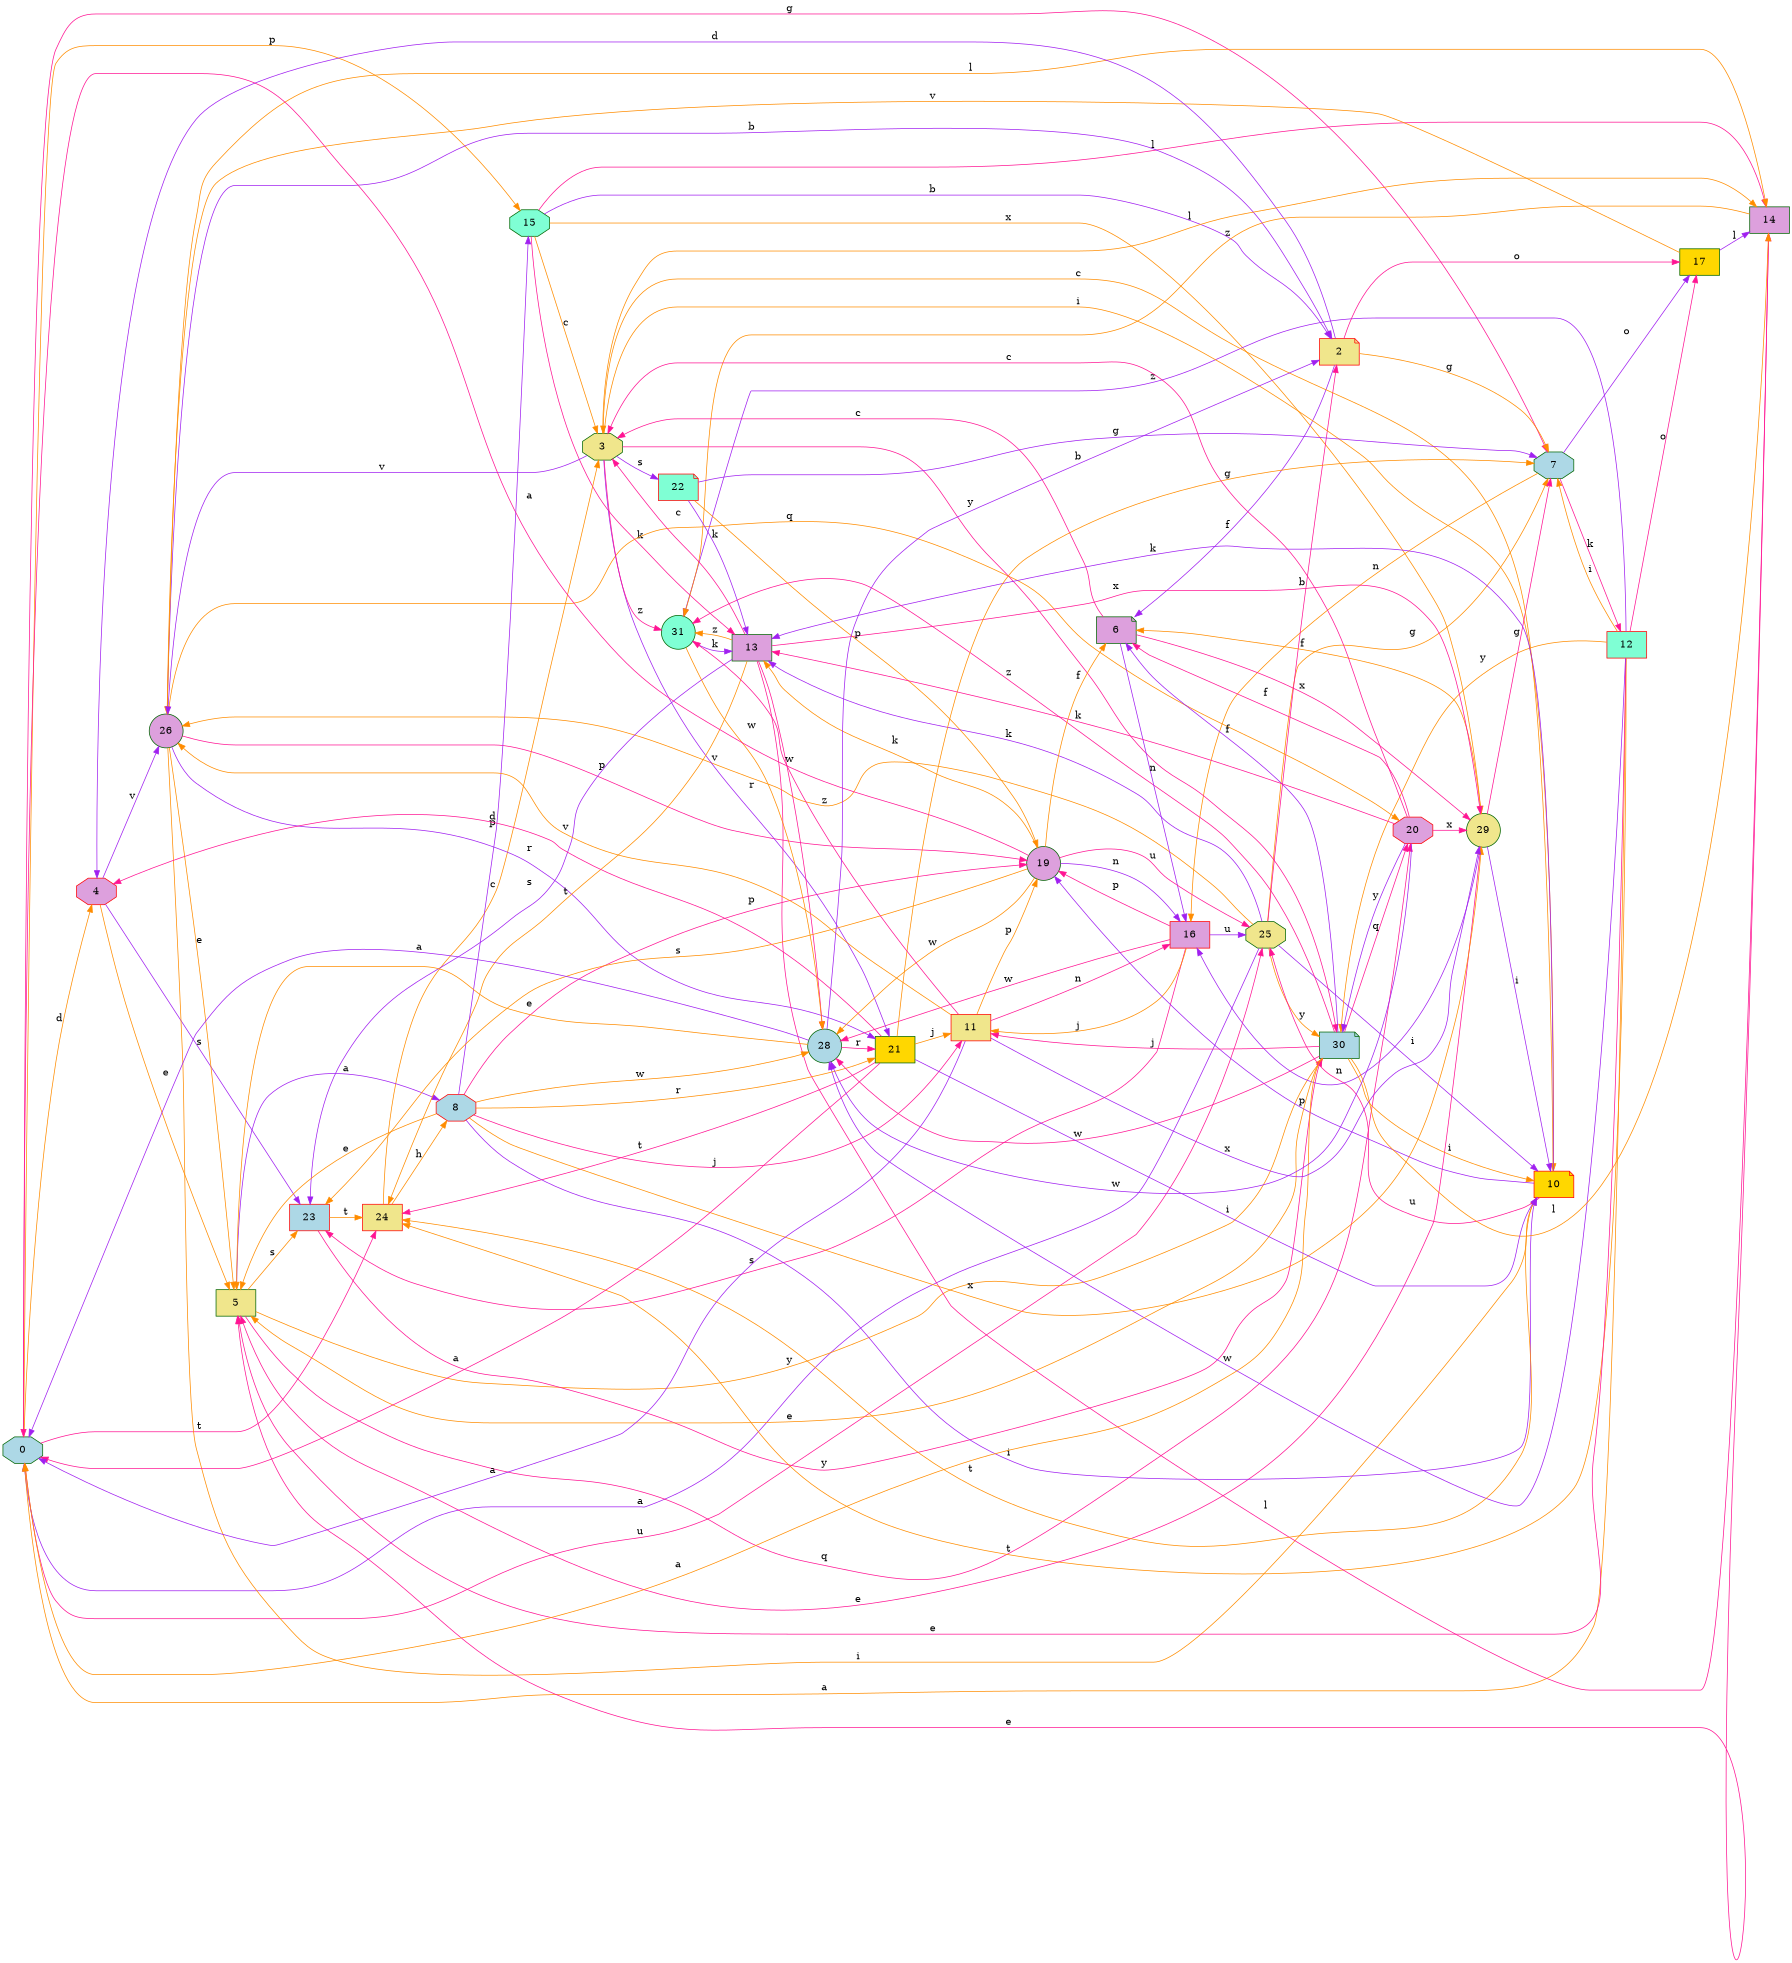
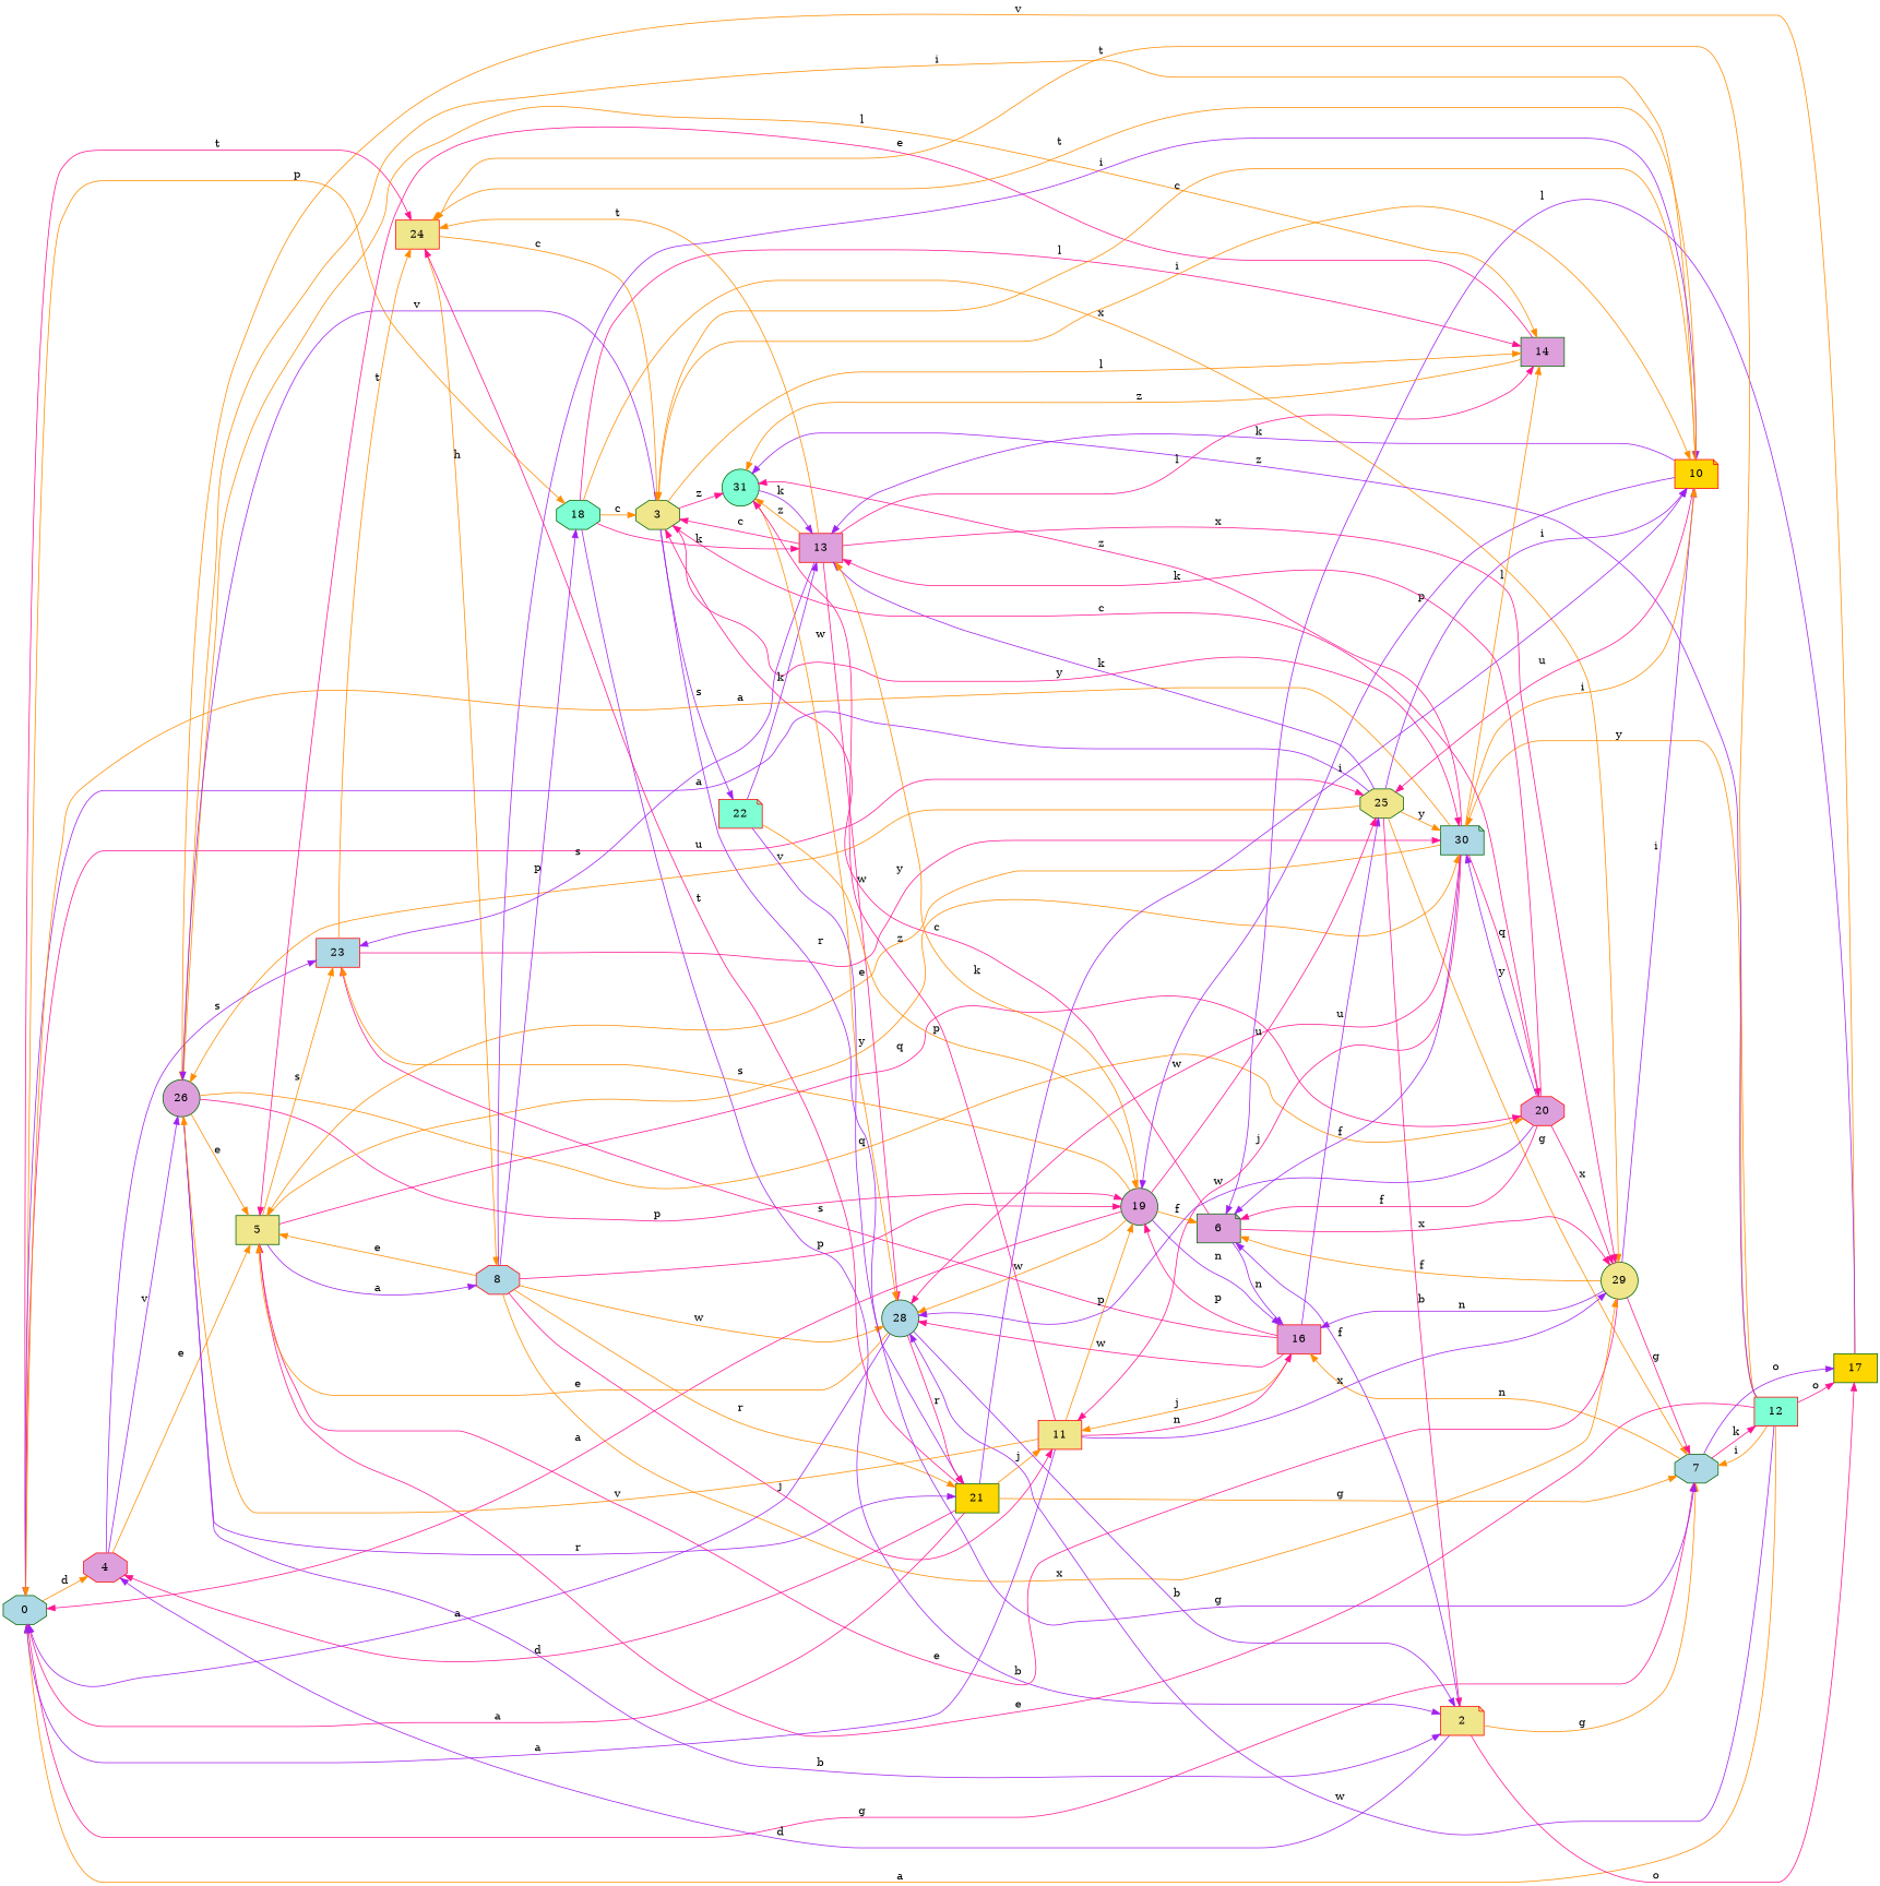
  strict digraph {
    rankdir=LR
    node [color=darkgreen fillcolor=plum shape=box style=filled]
    edge [color=darkorange]
    0 [fillcolor=lightblue shape=octagon]
    4 [color=red shape=octagon]
    7 [fillcolor=lightblue shape=octagon]
-   18 [fillcolor=aquamarine shape=octagon label=15]
+   18 [fillcolor=aquamarine shape=octagon]
    24 [color=red fillcolor=khaki]
    25 [fillcolor=khaki shape=octagon]
    26 [shape=circle]
    5 [fillcolor=khaki]
    23 [color=red fillcolor=lightblue]
    17 [fillcolor=gold]
    16 [color=red]
    12 [color=red fillcolor=aquamarine]
    2 [color=red fillcolor=khaki shape=note]
    3 [fillcolor=khaki shape=octagon]
    14
    29 [fillcolor=khaki shape=circle]
-   13
+   13 [color=red]
    8 [color=red fillcolor=lightblue shape=octagon]
    10 [color=red fillcolor=gold shape=note]
    30 [fillcolor=lightblue shape=note]
    6 [shape=note]
    21 [fillcolor=gold]
    22 [color=red fillcolor=aquamarine shape=note]
    31 [fillcolor=aquamarine shape=circle]
    19 [shape=circle]
    11 [color=red fillcolor=khaki]
    20 [color=red shape=octagon]
    28 [fillcolor=lightblue shape=circle]
    0 -> 4 [label=d]
    0 -> 7 [color=deeppink label=g]
    0 -> 18 [label=p]
    0 -> 24 [color=deeppink label=t]
    0 -> 25 [color=deeppink label=u]
    4 -> 26 [color=purple label=v]
    4 -> 5 [label=e]
    4 -> 23 [color=purple label=s]
    7 -> 17 [color=purple label=o]
    7 -> 16 [label=n]
    7 -> 12 [color=deeppink label=k]
    18 -> 2 [color=purple label=b]
    18 -> 3 [label=c]
    18 -> 14 [color=deeppink label=l]
    18 -> 29 [label=x]
    18 -> 13 [color=deeppink label=k]
    24 -> 3 [label=c]
    24 -> 8 [label=h]
    25 -> 0 [color=purple label=a]
    25 -> 7 [label=g]
    25 -> 26 [label=v]
    25 -> 2 [color=deeppink label=b]
    25 -> 13 [color=purple label=k]
    25 -> 10 [color=purple label=i]
    25 -> 30 [label=y]
    26 -> 5 [label=e]
    26 -> 2 [color=purple label=b]
    26 -> 14 [label=l]
    26 -> 10 [label=i]
    26 -> 21 [color=purple label=r]
    26 -> 19 [color=deeppink label=p]
    26 -> 20 [label=q]
    5 -> 23 [label=s]
    5 -> 8 [color=purple label=a]
    5 -> 30 [label=y]
    5 -> 20 [color=deeppink label=q]
    23 -> 24 [label=t]
    23 -> 30 [color=deeppink label=y]
    17 -> 26 [label=v]
-   17 -> 14 [color=purple label=l]
+   17 -> 6 [color=purple label=l]
    16 -> 25 [color=purple label=u]
    16 -> 23 [color=deeppink label=s]
    16 -> 19 [color=deeppink label=p]
    16 -> 11 [label=j]
    16 -> 28 [color=deeppink label=w]
    12 -> 0 [label=a]
    12 -> 7 [label=i]
    12 -> 24 [label=t]
    12 -> 5 [color=deeppink label=e]
    12 -> 17 [color=deeppink label=o]
    12 -> 30 [label=y]
    12 -> 31 [color=purple label=z]
    12 -> 28 [color=purple label=w]
    2 -> 4 [color=purple label=d]
    2 -> 7 [label=g]
    2 -> 17 [color=deeppink label=o]
    2 -> 6 [color=purple label=f]
    3 -> 26 [color=purple label=v]
    3 -> 14 [label=l]
    3 -> 10 [label=i]
    3 -> 30 [color=deeppink label=y]
    3 -> 21 [color=purple label=r]
    3 -> 22 [color=purple label=s]
    3 -> 31 [color=deeppink label=z]
    14 -> 5 [color=deeppink label=e]
    14 -> 31 [label=z]
    29 -> 7 [color=deeppink label=g]
    29 -> 5 [color=deeppink label=e]
    29 -> 16 [color=purple label=n]
    29 -> 10 [color=purple label=i]
    29 -> 6 [label=f]
    13 -> 24 [label=t]
    13 -> 23 [color=purple label=s]
    13 -> 3 [color=deeppink label=c]
    13 -> 14 [color=deeppink label=l]
    13 -> 29 [color=deeppink label=x]
    13 -> 31 [label=z]
    13 -> 28 [color=deeppink label=w]
    8 -> 18 [color=purple label=p]
    8 -> 5 [label=e]
    8 -> 29 [label=x]
    8 -> 10 [color=purple label=i]
    8 -> 21 [label=r]
    8 -> 19 [color=deeppink label=p]
    8 -> 11 [color=deeppink label=j]
    8 -> 28 [label=w]
    10 -> 24 [label=t]
    10 -> 25 [color=deeppink label=u]
    10 -> 3 [label=c]
    10 -> 13 [color=purple label=k]
    10 -> 19 [color=purple label=p]
    30 -> 0 [label=a]
    30 -> 5 [label=e]
    30 -> 14 [label=l]
    30 -> 10 [label=i]
    30 -> 6 [color=purple label=f]
    30 -> 31 [color=deeppink label=z]
    30 -> 11 [color=deeppink label=j]
    30 -> 20 [color=deeppink label=q]
    30 -> 28 [color=deeppink label=w]
    6 -> 16 [color=purple label=n]
    6 -> 3 [color=deeppink label=c]
    6 -> 29 [color=deeppink label=x]
    21 -> 0 [color=deeppink label=a]
    21 -> 4 [color=deeppink label=d]
    21 -> 7 [label=g]
    21 -> 24 [color=deeppink label=t]
    21 -> 10 [color=purple label=i]
    21 -> 11 [label=j]
    22 -> 7 [color=purple label=g]
    22 -> 13 [color=purple label=k]
    22 -> 19 [label=p]
    31 -> 13 [color=purple label=k]
    31 -> 28 [label=w]
    19 -> 0 [color=deeppink label=a]
    19 -> 25 [color=deeppink label=u]
    19 -> 23 [label=s]
    19 -> 16 [color=purple label=n]
    19 -> 13 [label=k]
    19 -> 6 [label=f]
    19 -> 28 [label=w]
    11 -> 0 [color=purple label=a]
    11 -> 26 [label=v]
    11 -> 16 [color=deeppink label=n]
    11 -> 29 [color=purple label=x]
    11 -> 31 [color=deeppink label=z]
    11 -> 19 [label=p]
    20 -> 3 [color=deeppink label=c]
    20 -> 29 [color=deeppink label=x]
    20 -> 13 [color=deeppink label=k]
    20 -> 30 [color=purple label=y]
    20 -> 6 [color=deeppink label=f]
    20 -> 28 [color=purple label=w]
    28 -> 0 [color=purple label=a]
    28 -> 5 [label=e]
    28 -> 2 [color=purple label=b]
    28 -> 21 [color=deeppink label=r]
  }
